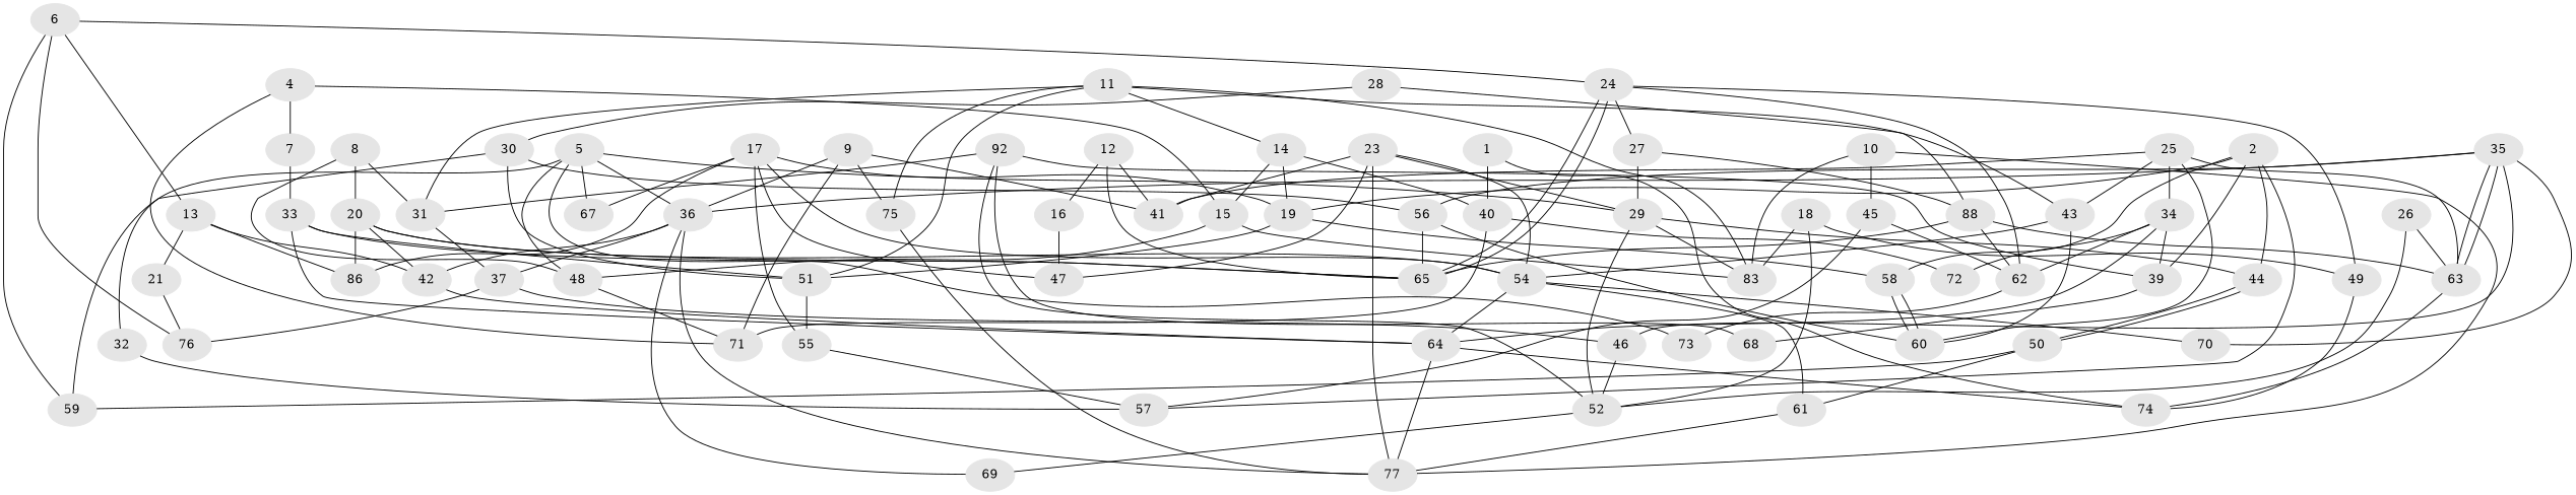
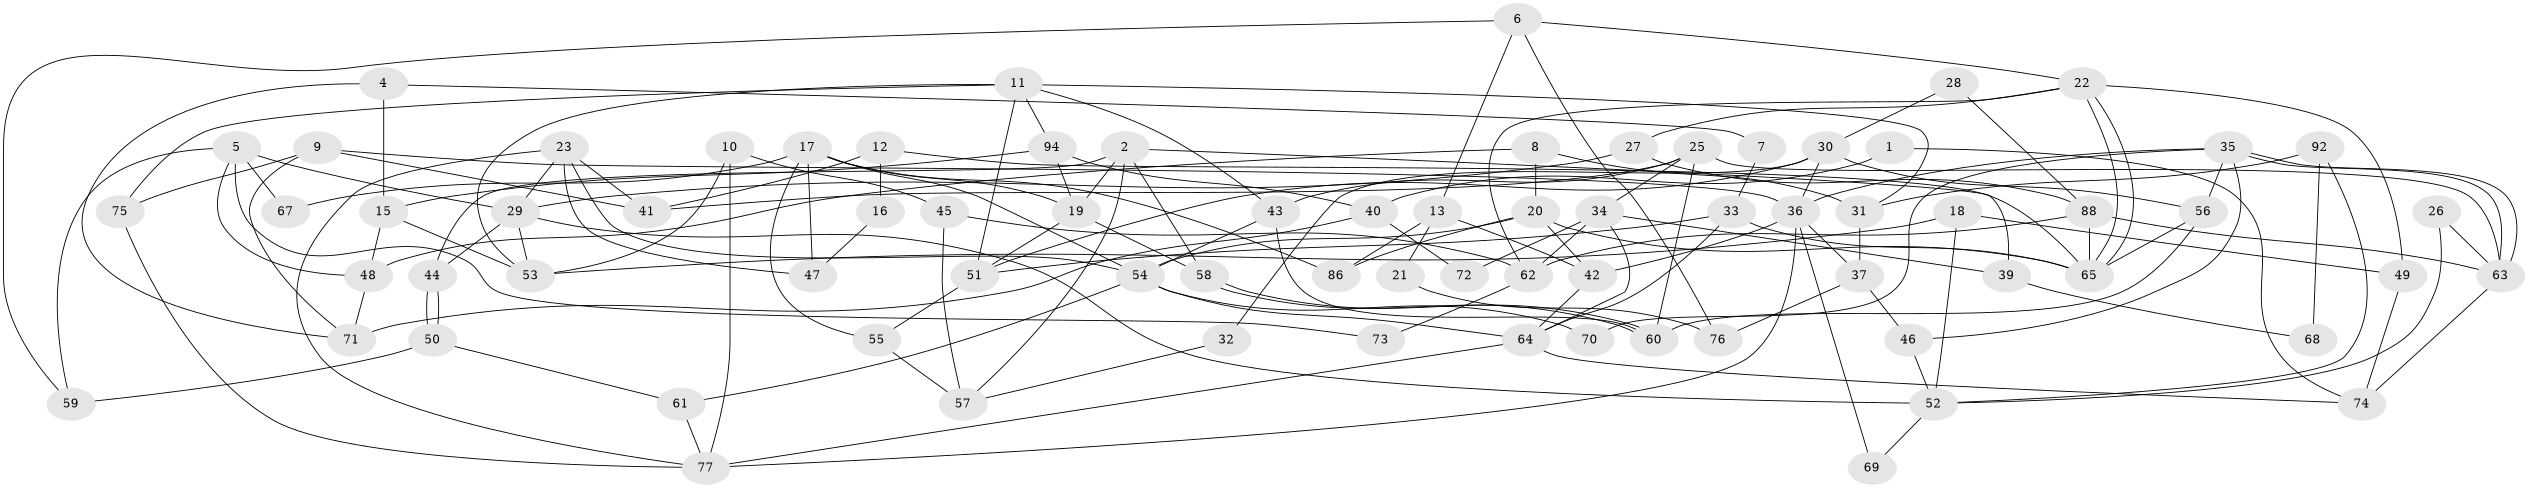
  graph {
    node [color=gray90 style=filled]
    1
    40
    74
    71
    72
    2
    19
    39
    44
    57
    58
    51
    68
    50
    60
    32
    64
    77
    4
    7
    15
    33
    48
-   53 [label=83]
+   53
    5
    29
    36
    59
    67
    73
    52
    42
    37
    69
    6
    13
-   24
+   24 [label=22]
    76
    21
    n40 [label=86]
    65
    49
    27
    62
    8
    20
    31
    54
    9
    41
    75
    10
    45
    11
-   14
+   14 [label=94]
    43
    55
    12
    16
    47
    17
    70
    61
    18
    n65 [label=92]
    23
    n67 [label=88]
    25
    34
    63
    26
    28
    30
    56
    46
    35
    1 -- 40
    1 -- 74
    40 -- 71
    40 -- 72
    2 -- 19
    2 -- 39
    2 -- 44
    2 -- 57
    2 -- 58
    19 -- 58
    19 -- 51
    39 -- 68
    44 -- 50
    44 -- 50
    58 -- 60
    58 -- 60
    51 -- 55
    50 -- 59
    50 -- 61
    32 -- 57
    64 -- 74
    64 -- 77
    4 -- 71
    4 -- 7
    4 -- 15
    7 -- 33
    15 -- 48
    15 -- 53
    33 -- 51
    33 -- 64
    33 -- 65
    48 -- 71
    5 -- 48
    5 -- 29
-   5 -- 36
+   30 -- 36
    5 -- 59
    5 -- 67
    5 -- 73
    29 -- 44
    29 -- 53
    29 -- 52
    36 -- 77
    36 -- 42
    36 -- 37
    36 -- 69
    52 -- 69
    42 -- 64
    37 -- 76
    37 -- 46
    6 -- 59
    6 -- 13
    6 -- 24
    6 -- 76
    13 -- 42
    13 -- 21
    13 -- n40
    24 -- 65
    24 -- 65
    24 -- 49
    24 -- 27
    24 -- 62
    21 -- 76
    49 -- 74
    27 -- 29
    27 -- n67
    62 -- 73
    8 -- 48
    8 -- 20
    8 -- 31
    20 -- 42
    20 -- n40
    20 -- 65
    20 -- 54
    31 -- 37
    54 -- 64
    54 -- 70
    54 -- 61
    9 -- 71
    9 -- 36
    9 -- 41
    9 -- 75
    75 -- 77
    10 -- 77
    10 -- 53
    10 -- 45
    45 -- 57
    45 -- 62
    11 -- 51
    11 -- 53
    11 -- 31
    11 -- 75
    11 -- 14
    11 -- 43
    14 -- 40
    14 -- 19
    14 -- 15
    43 -- 60
    43 -- 54
    55 -- 57
    12 -- 65
    12 -- 41
    12 -- 16
    16 -- 47
    17 -- 19
    17 -- 67
    17 -- n40
    17 -- 54
    17 -- 55
    17 -- 47
    61 -- 77
    18 -- 53
    18 -- 52
    18 -- 49
-   n65 -- 39
    n65 -- 68
    n65 -- 52
    n65 -- 31
    23 -- 77
    23 -- 29
    23 -- 54
    23 -- 41
    23 -- 47
    n67 -- 65
    n67 -- 62
    n67 -- 63
    25 -- 60
    25 -- 41
    25 -- 43
    25 -- 34
    25 -- 63
    34 -- 72
    34 -- 39
    34 -- 64
    34 -- 62
    63 -- 74
    26 -- 52
    26 -- 63
    28 -- n67
    28 -- 30
    30 -- 51
    30 -- 32
    30 -- 56
    56 -- 60
    56 -- 65
    46 -- 52
    35 -- 36
    35 -- 70
    35 -- 63
    35 -- 63
    35 -- 56
    35 -- 46
  }
